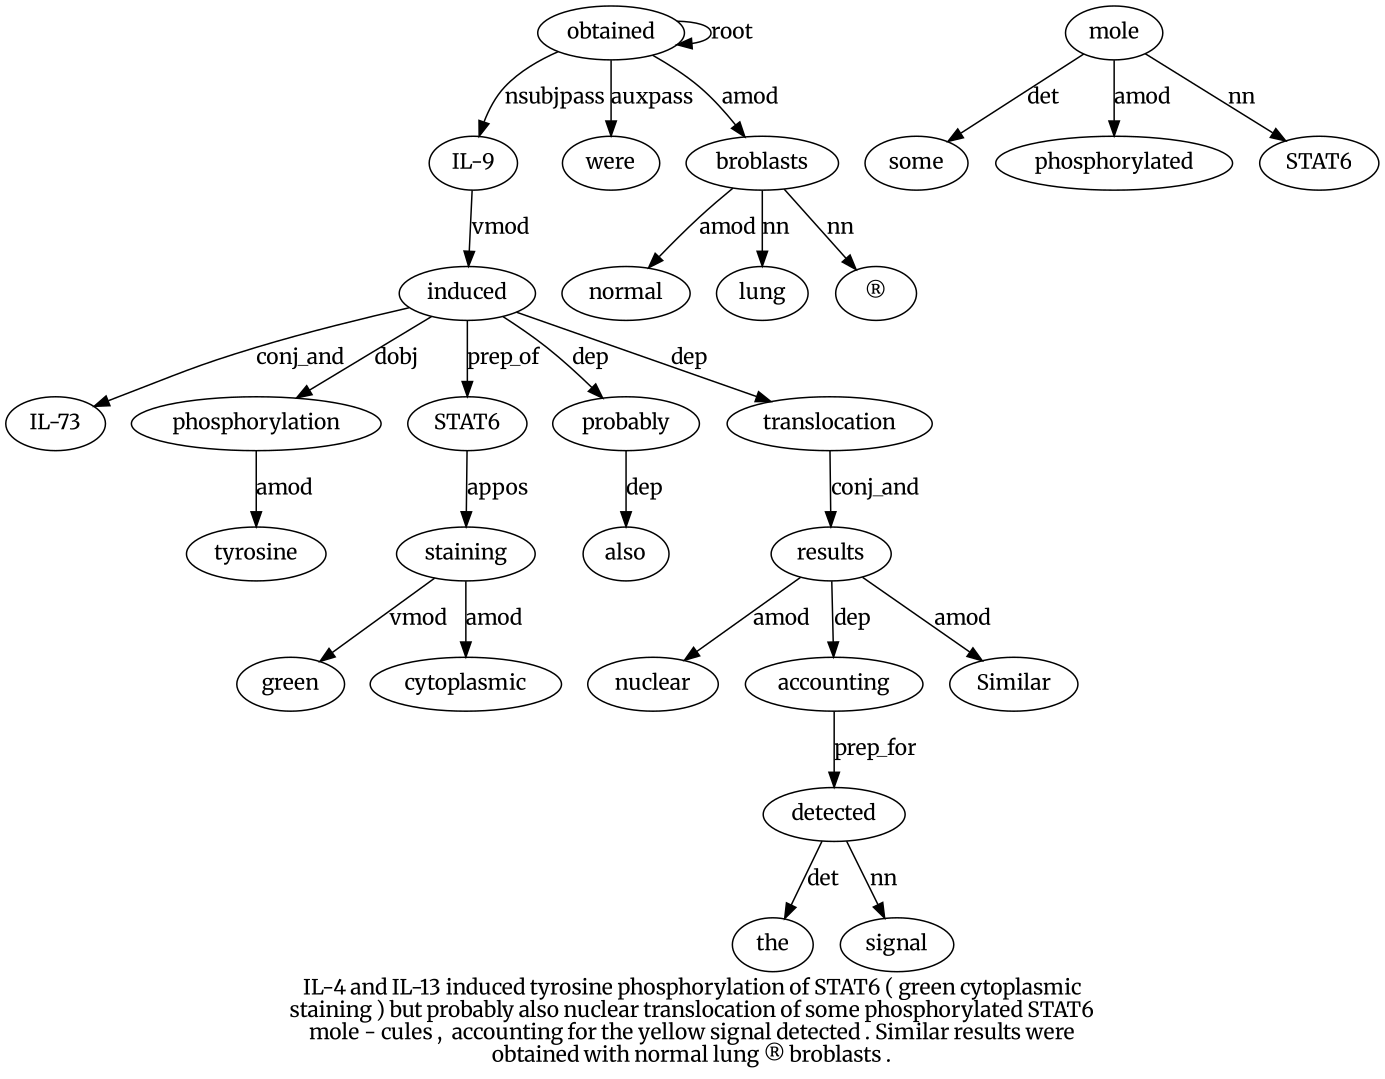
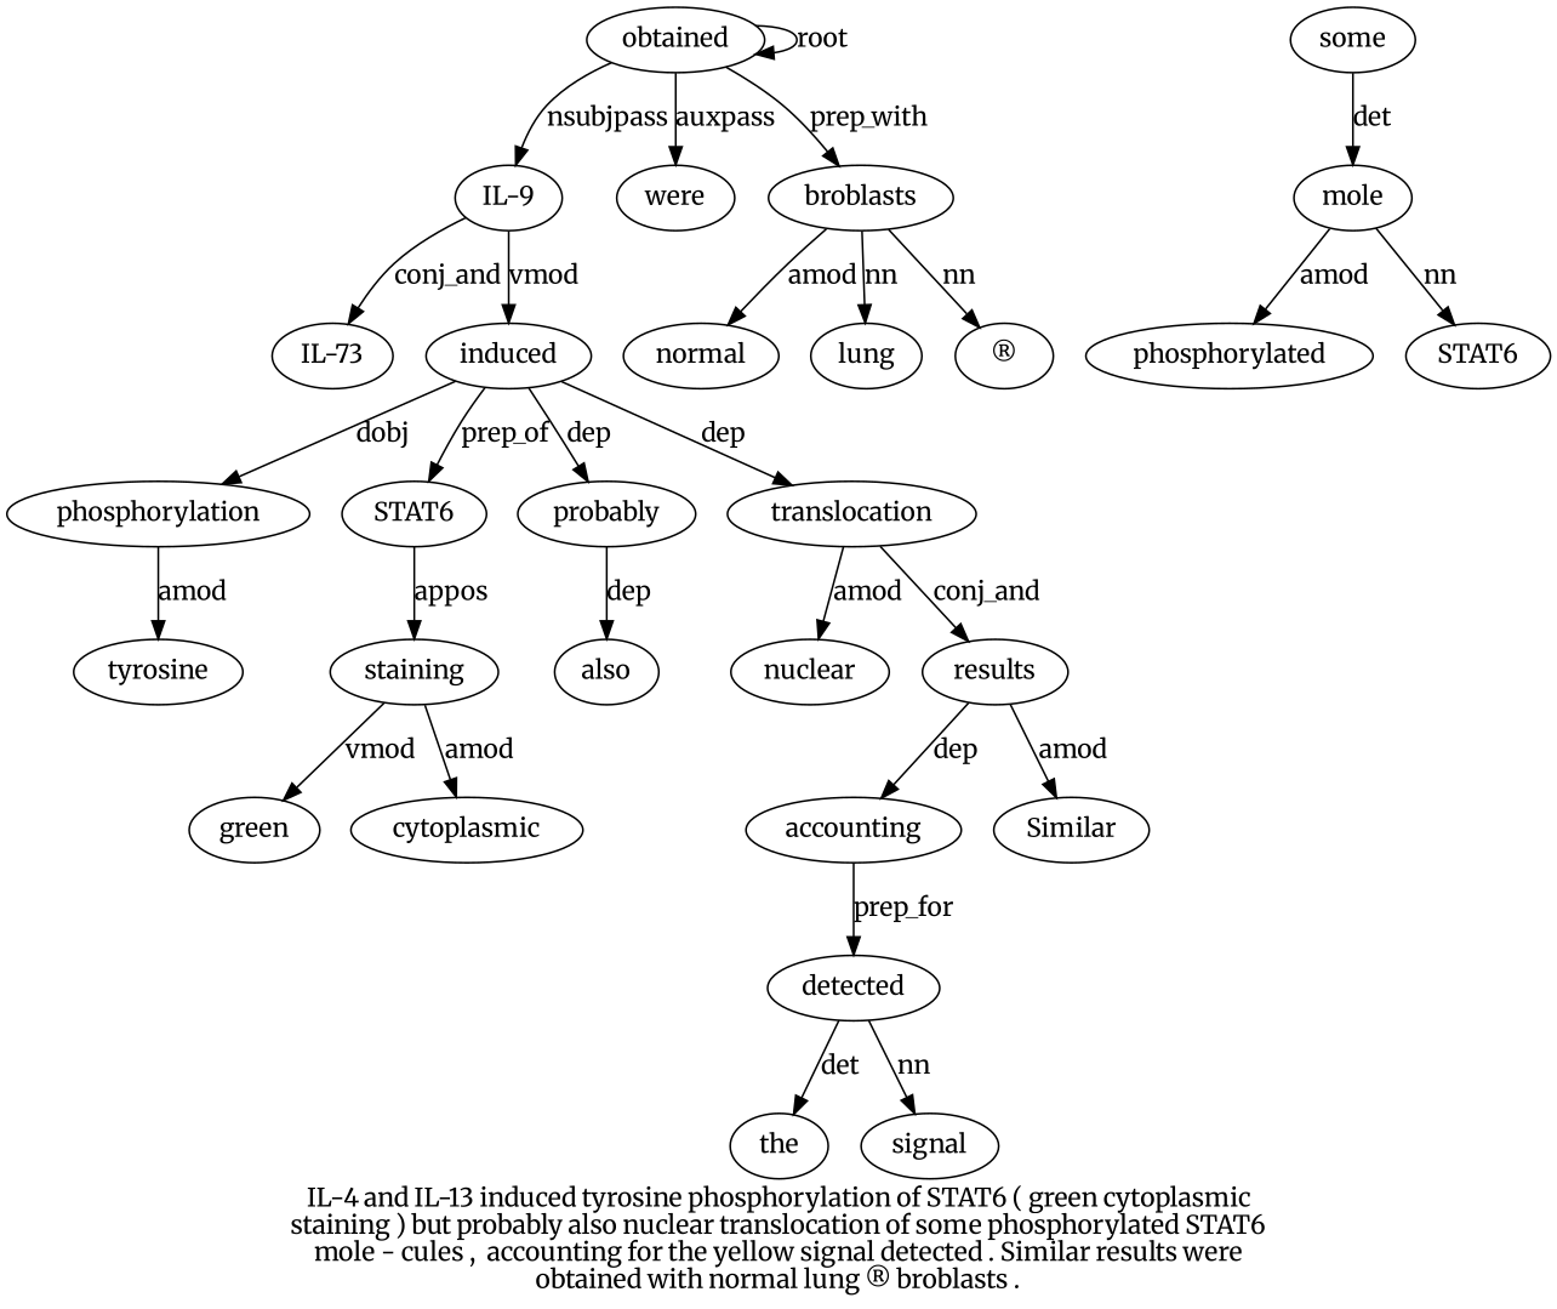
  digraph {
    fontname=Merriweather
    label="IL-4 and IL-13 induced tyrosine phosphorylation of STAT6 ( green cytoplasmic\nstaining ) but probably also nuclear translocation of some phosphorylated STAT6\nmole - cules ,  accounting for the yellow signal detected . Similar results were\nobtained with normal lung ® broblasts ."
    node [fillcolor=white fontname=Merriweather style=filled]
    edge [fontname=Merriweather]
    n1 [label=obtained]
    n2 [label="IL-9"]
    n3 [label=were]
    n4 [label=broblasts]
    n5 [label="IL-73"]
    n6 [label=induced]
    n7 [label=normal]
    n8 [label=lung]
    n9 [label="®"]
    n10 [label=phosphorylation]
    n11 [label=STAT6]
    n12 [label=probably]
    n13 [label=translocation]
    n14 [label=tyrosine]
    n15 [label=staining]
    n16 [label=also]
    n17 [label=nuclear]
    n18 [label=results]
    n19 [label=green]
    n20 [label=cytoplasmic]
    n21 [label=mole]
    n22 [label=some]
    n23 [label=phosphorylated]
    n24 [label=STAT6]
    n25 [label=accounting]
    n26 [label=Similar]
    n27 [label=detected]
    n28 [label=the]
    n29 [label=signal]
    n1 -> n1 [label=root]
    n1 -> n2 [label=nsubjpass]
    n1 -> n3 [label=auxpass]
-   n1 -> n4 [label=amod]
-   n6 -> n5 [label=conj_and]
+   n1 -> n4 [label=prep_with]
+   n2 -> n5 [label=conj_and]
    n2 -> n6 [label=vmod]
    n4 -> n7 [label=amod]
    n4 -> n8 [label=nn]
    n4 -> n9 [label=nn]
    n6 -> n10 [label=dobj]
    n6 -> n11 [label=prep_of]
    n6 -> n12 [label=dep]
    n6 -> n13 [label=dep]
    n10 -> n14 [label=amod]
    n11 -> n15 [label=appos]
    n12 -> n16 [label=dep]
-   n18 -> n17 [label=amod]
+   n13 -> n17 [label=amod]
    n13 -> n18 [label=conj_and]
    n15 -> n19 [label=vmod]
    n15 -> n20 [label=amod]
    n18 -> n25 [label=dep]
    n18 -> n26 [label=amod]
-   n21 -> n22 [label=det]
+   n22 -> n21 [label=det]
    n21 -> n23 [label=amod]
    n21 -> n24 [label=nn]
    n25 -> n27 [label=prep_for]
    n27 -> n28 [label=det]
    n27 -> n29 [label=nn]
  }
